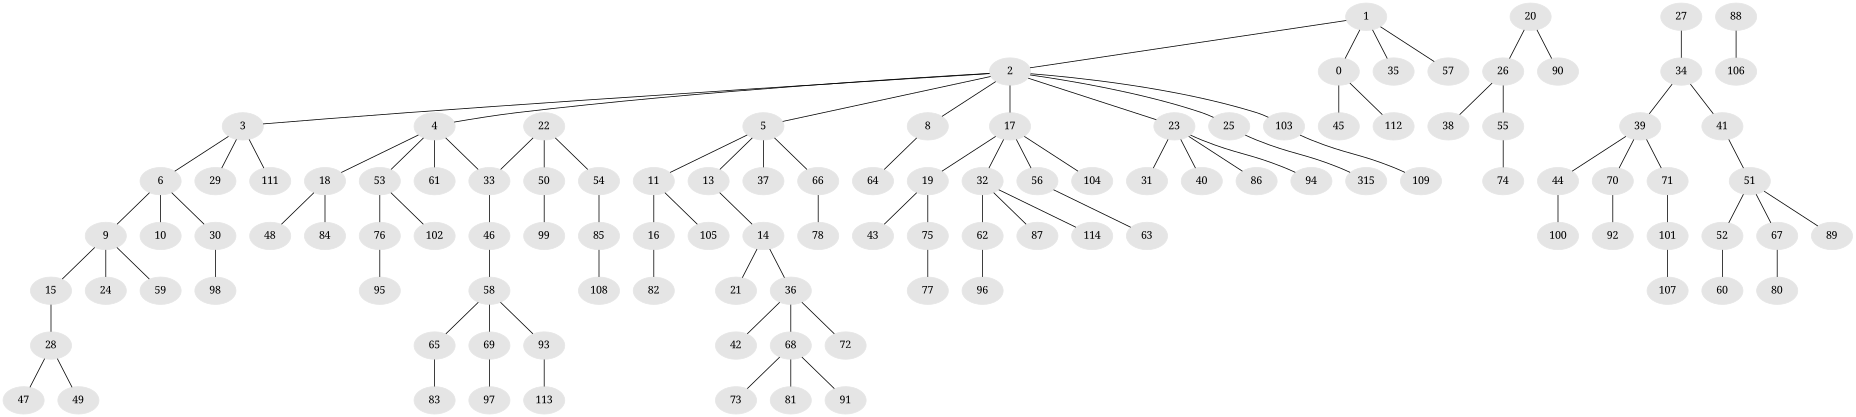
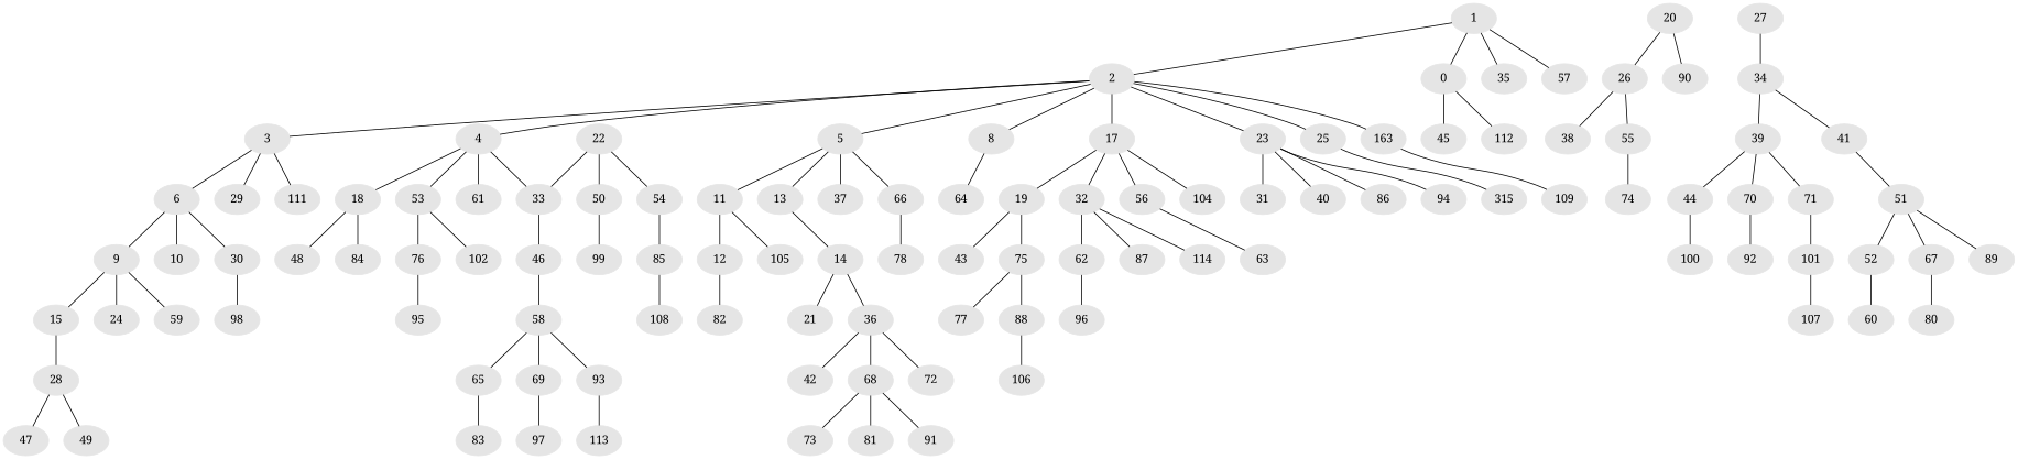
  graph {
    fontname="Noto Serif"
    node [color=gray90 fontname="Noto Serif" style=filled]
    edge [fontname="Noto Serif"]
    1
    2
    n3 [label=0]
    35
    57
    3
    4
    5
    8
    17
    23
    25
-   103
+   103 [label=163]
    45
    112
    6
    29
    111
    18
    53
    61
    33
    11
    13
    37
    66
    64
    19
    32
    56
    104
    31
    40
    86
    94
    n36 [label=315]
    109
    9
    10
    30
    48
    84
    22
    50
    54
    76
    102
-   12 [label=16]
+   12
    105
    14
    78
    15
    24
    59
    98
    28
    82
    21
    36
    42
    68
    72
    47
    49
    20
    26
    90
    27
    34
    43
    75
    62
    87
    114
    63
    77
    88
    38
    55
    46
    99
    85
    74
    39
    41
    96
    58
    44
    70
    71
    51
    73
    81
    91
    100
    92
    101
    52
    67
    89
    65
    69
    93
    60
    80
    95
    108
    83
    97
    113
    107
    106
    1 -- 2
    1 -- n3
    1 -- 35
    1 -- 57
    2 -- 3
    2 -- 4
    2 -- 5
    2 -- 8
    2 -- 17
    2 -- 23
    2 -- 25
    2 -- 103
    n3 -- 45
    n3 -- 112
    3 -- 6
    3 -- 29
    3 -- 111
    4 -- 18
    4 -- 53
    4 -- 61
    4 -- 33
    5 -- 11
    5 -- 13
    5 -- 37
    5 -- 66
    8 -- 64
    17 -- 19
    17 -- 32
    17 -- 56
    17 -- 104
    23 -- 31
    23 -- 40
    23 -- 86
    23 -- 94
    25 -- n36
    103 -- 109
    6 -- 9
    6 -- 10
    6 -- 30
    18 -- 48
    18 -- 84
    53 -- 76
    53 -- 102
    33 -- 46
    11 -- 12
    11 -- 105
    13 -- 14
    66 -- 78
    19 -- 43
    19 -- 75
    32 -- 62
    32 -- 87
    32 -- 114
    56 -- 63
    9 -- 15
    9 -- 24
    9 -- 59
    30 -- 98
    22 -- 33
    22 -- 50
    22 -- 54
    50 -- 99
    54 -- 85
    76 -- 95
    12 -- 82
    14 -- 21
    14 -- 36
    15 -- 28
    28 -- 47
    28 -- 49
    36 -- 42
    36 -- 68
    36 -- 72
    68 -- 73
    68 -- 81
    68 -- 91
    20 -- 26
    20 -- 90
    26 -- 38
    26 -- 55
    27 -- 34
    34 -- 39
    34 -- 41
    75 -- 77
+   75 -- 88
    62 -- 96
    88 -- 106
    55 -- 74
    46 -- 58
    85 -- 108
    39 -- 44
    39 -- 70
    39 -- 71
    41 -- 51
    58 -- 65
    58 -- 69
    58 -- 93
    44 -- 100
    70 -- 92
    71 -- 101
    51 -- 52
    51 -- 67
    51 -- 89
    101 -- 107
    52 -- 60
    67 -- 80
    65 -- 83
    69 -- 97
    93 -- 113
  }
